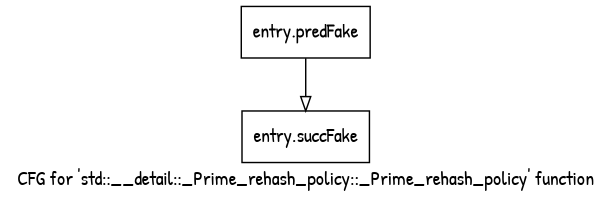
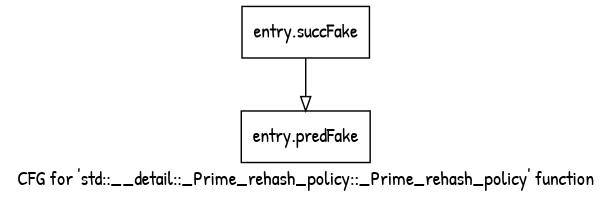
  digraph {
    label="CFG for 'std::__detail::_Prime_rehash_policy::_Prime_rehash_policy' function"
    fontname="Patrick Hand"
    node [shape=record fontname="Patrick Hand"]
    n1 [label="{entry.predFake}"]
    n2 [filename="/tools/Xilinx/Vitis_HLS/2022.1/tps/lnx64/gcc-8.3.0/lib/gcc/x86_64-pc-linux-gnu/8.3.0/../../../../include/c++/8.3.0/bits/hashtable_policy.h" label="{entry.succFake}" linenumber=451]
-   n1 -> n2 [execusionnum=1 filename="/tools/Xilinx/Vitis_HLS/2022.1/tps/lnx64/gcc-8.3.0/lib/gcc/x86_64-pc-linux-gnu/8.3.0/../../../../include/c++/8.3.0/bits/hashtable_policy.h" arrowhead=onormal fontname="Patrick Hand"]
+   n2 -> n1 [execusionnum=1 filename="/tools/Xilinx/Vitis_HLS/2022.1/tps/lnx64/gcc-8.3.0/lib/gcc/x86_64-pc-linux-gnu/8.3.0/../../../../include/c++/8.3.0/bits/hashtable_policy.h" arrowhead=onormal fontname="Patrick Hand"]
  }
